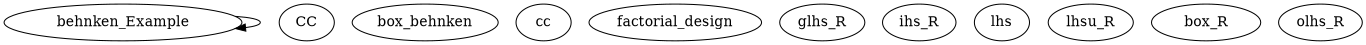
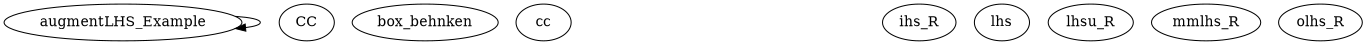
  digraph {
-   augmentLHS_Example [label=behnken_Example]
+   augmentLHS_Example
    CC
    box_behnken
    cc
-   factorial_design
-   glhs_R
    ihs_R
    lhs
    lhsu_R
-   mmlhs_R [label=box_R]
+   mmlhs_R
    olhs_R
    augmentLHS_Example -> augmentLHS_Example
  }
